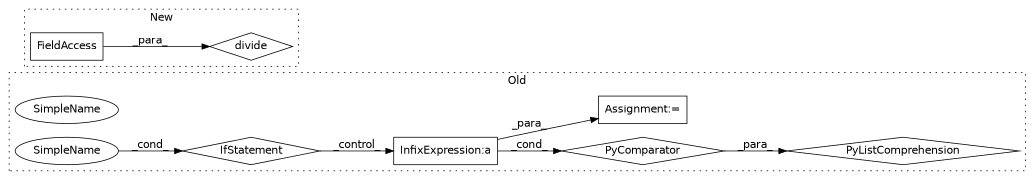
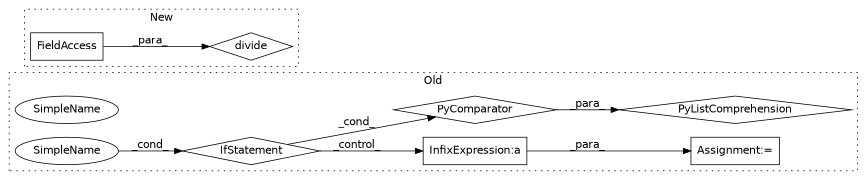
  digraph {
    fontname="DejaVu Sans"
    rankdir=LR
    node [a=42 fontname="DejaVu Sans" l=34 s=2833 shape=diamond]
    edge [fontname="DejaVu Sans"]
    n1 [a=25 label=IfStatement]
    n2 [a=27 l=3 label="InfixExpression:a" s=2770 shape=box]
    n3 [l=5 label=SimpleName s=2862 shape=ellipse]
    n4 [a=109 l=125 label=PyListComprehension s=2750]
    n5 [a=113 label=PyComparator]
    n6 [a=7 label="Assignment:=" shape=box]
    n7 [l=5 label=SimpleName s=2862 shape=ellipse]
    n8 [a=32 l="7,1" label=divide s="3128,3151"]
    n9 [a=22 l=10 label=FieldAccess s=3135 shape=box]
    subgraph cluster_1 {
      label=Old
      style=dotted
      n1
      n2
      n3
      n4
      n5
      n6
      n7
    }
    subgraph cluster_2 {
      label=New
      style=dotted
      n8
      n9
    }
    n1 -> n2 [label=_control_]
-   n2 -> n5 [label=_cond_]
+   n1 -> n5 [label=_cond_]
    n2 -> n6 [label=_para_]
    n5 -> n4 [label=_para_]
    n7 -> n1 [label=_cond_]
    n9 -> n8 [label=_para_]
  }
